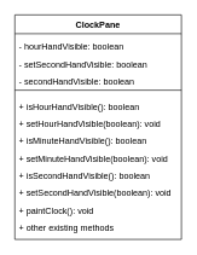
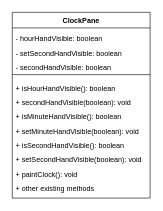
  <mxCell id="0" />
  <mxCell id="1" parent="0" />
  <mxCell id="2" value="ClockPane" style="swimlane;fontStyle=1;align=center;verticalAlign=top;childLayout=stackLayout;horizontal=1;startSize=26;horizontalStack=0;resizeParent=1;resizeParentMax=0;resizeLast=0;collapsible=1;marginBottom=0;whiteSpace=wrap;html=1;" parent="1" vertex="1"><mxGeometry x="20" y="20" width="230" height="310" as="geometry" /></mxCell>
  <mxCell id="3" value="&lt;div style=&quot;line-height: 200%;&quot;&gt;&lt;div&gt;- hourHandVisible: boolean&amp;nbsp;&lt;/div&gt;&lt;div&gt;- setSecondHandVisible: boolean&amp;nbsp;&lt;/div&gt;&lt;div&gt;- secondHandVisible: boolean&lt;/div&gt;&lt;/div&gt;" style="text;strokeColor=none;fillColor=none;align=left;verticalAlign=top;spacingLeft=4;spacingRight=4;overflow=hidden;rotatable=0;points=[[0,0.5],[1,0.5]];portConstraint=eastwest;whiteSpace=wrap;html=1;" parent="2" vertex="1"><mxGeometry y="26" width="230" height="74" as="geometry" /></mxCell>
  <mxCell id="4" value="" style="line;strokeWidth=1;fillColor=none;align=left;verticalAlign=middle;spacingTop=-1;spacingLeft=3;spacingRight=3;rotatable=0;labelPosition=right;points=[];portConstraint=eastwest;strokeColor=inherit;" parent="2" vertex="1"><mxGeometry y="100" width="230" height="8" as="geometry" /></mxCell>
- <mxCell id="5" value="&lt;div style=&quot;line-height: 200%;&quot;&gt;&lt;div&gt;+ isHourHandVisible(): boolean&amp;nbsp;&amp;nbsp;&lt;/div&gt;&lt;div&gt;+ setHourHandVisible(boolean): void&amp;nbsp;&amp;nbsp;&lt;/div&gt;&lt;div&gt;+ isMinuteHandVisible(): boolean&amp;nbsp; &amp;nbsp; &amp;nbsp;&lt;/div&gt;&lt;div&gt;+ setMinuteHandVisible(boolean): void&lt;/div&gt;&lt;div&gt;+ isSecondHandVisible(): boolean&amp;nbsp; &amp;nbsp; &amp;nbsp;&lt;/div&gt;&lt;div&gt;+ setSecondHandVisible(boolean): void&lt;/div&gt;&lt;div&gt;+ paintClock(): void&amp;nbsp; &amp;nbsp; &amp;nbsp; &amp;nbsp; &amp;nbsp; &amp;nbsp; &amp;nbsp; &amp;nbsp; &amp;nbsp;&amp;nbsp;&lt;/div&gt;&lt;div&gt;+ other existing methods&amp;nbsp;&lt;/div&gt;&lt;/div&gt;" style="text;strokeColor=none;fillColor=none;align=left;verticalAlign=top;spacingLeft=4;spacingRight=4;overflow=hidden;rotatable=0;points=[[0,0.5],[1,0.5]];portConstraint=eastwest;whiteSpace=wrap;html=1;" parent="2" vertex="1"><mxGeometry y="108" width="230" height="202" as="geometry" /></mxCell>
+ <mxCell id="5" value="&lt;div style=&quot;line-height: 200%;&quot;&gt;&lt;div&gt;+ isHourHandVisible(): boolean&amp;nbsp;&amp;nbsp;&lt;/div&gt;&lt;div&gt;+ secondHandVisible(boolean): void&amp;nbsp;&amp;nbsp;&lt;/div&gt;&lt;div&gt;+ isMinuteHandVisible(): boolean&amp;nbsp; &amp;nbsp; &amp;nbsp;&lt;/div&gt;&lt;div&gt;+ setMinuteHandVisible(boolean): void&lt;/div&gt;&lt;div&gt;+ isSecondHandVisible(): boolean&amp;nbsp; &amp;nbsp; &amp;nbsp;&lt;/div&gt;&lt;div&gt;+ setSecondHandVisible(boolean): void&lt;/div&gt;&lt;div&gt;+ paintClock(): void&amp;nbsp; &amp;nbsp; &amp;nbsp; &amp;nbsp; &amp;nbsp; &amp;nbsp; &amp;nbsp; &amp;nbsp; &amp;nbsp;&amp;nbsp;&lt;/div&gt;&lt;div&gt;+ other existing methods&amp;nbsp;&lt;/div&gt;&lt;/div&gt;" style="text;strokeColor=none;fillColor=none;align=left;verticalAlign=top;spacingLeft=4;spacingRight=4;overflow=hidden;rotatable=0;points=[[0,0.5],[1,0.5]];portConstraint=eastwest;whiteSpace=wrap;html=1;" parent="2" vertex="1"><mxGeometry y="108" width="230" height="202" as="geometry" /></mxCell>
